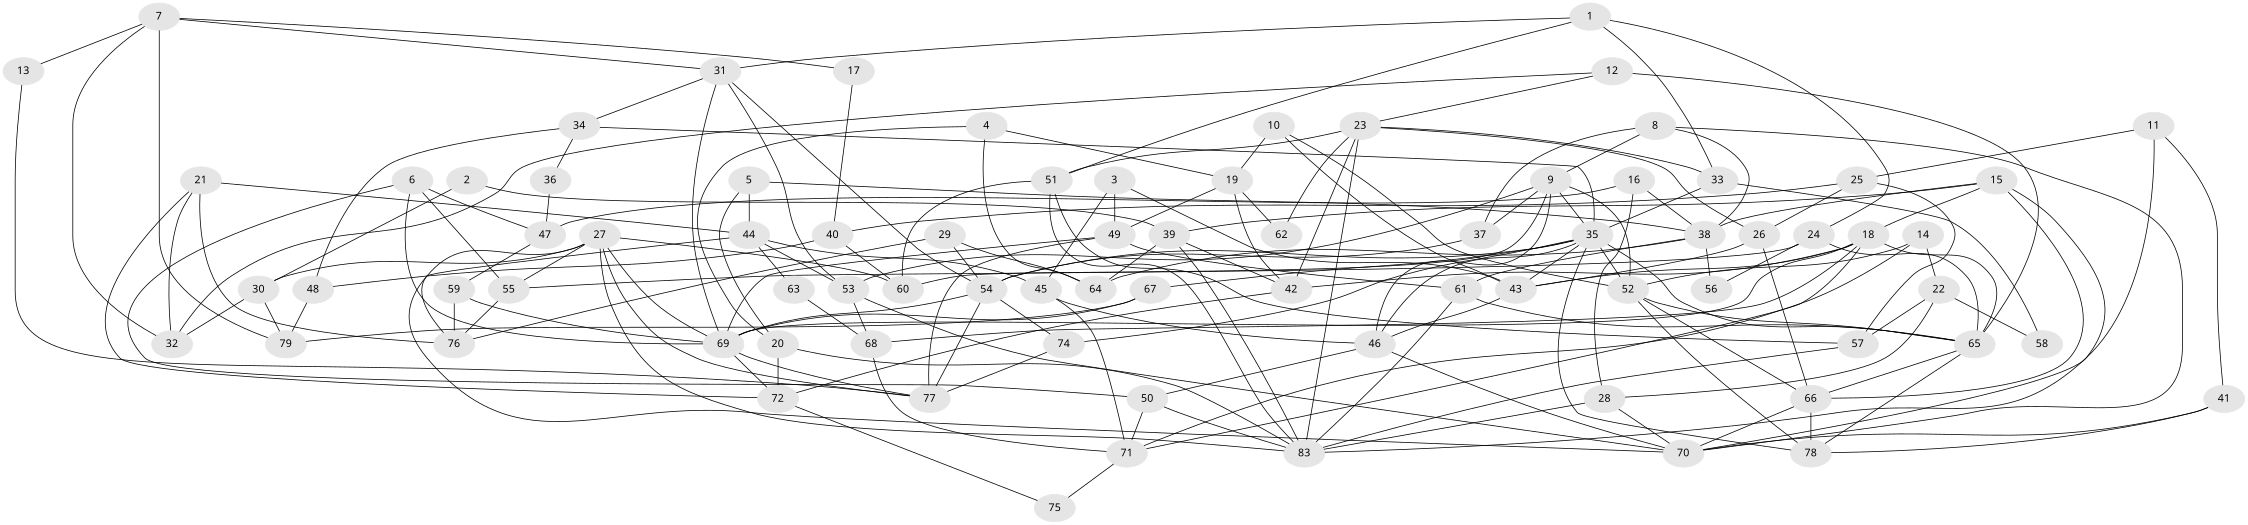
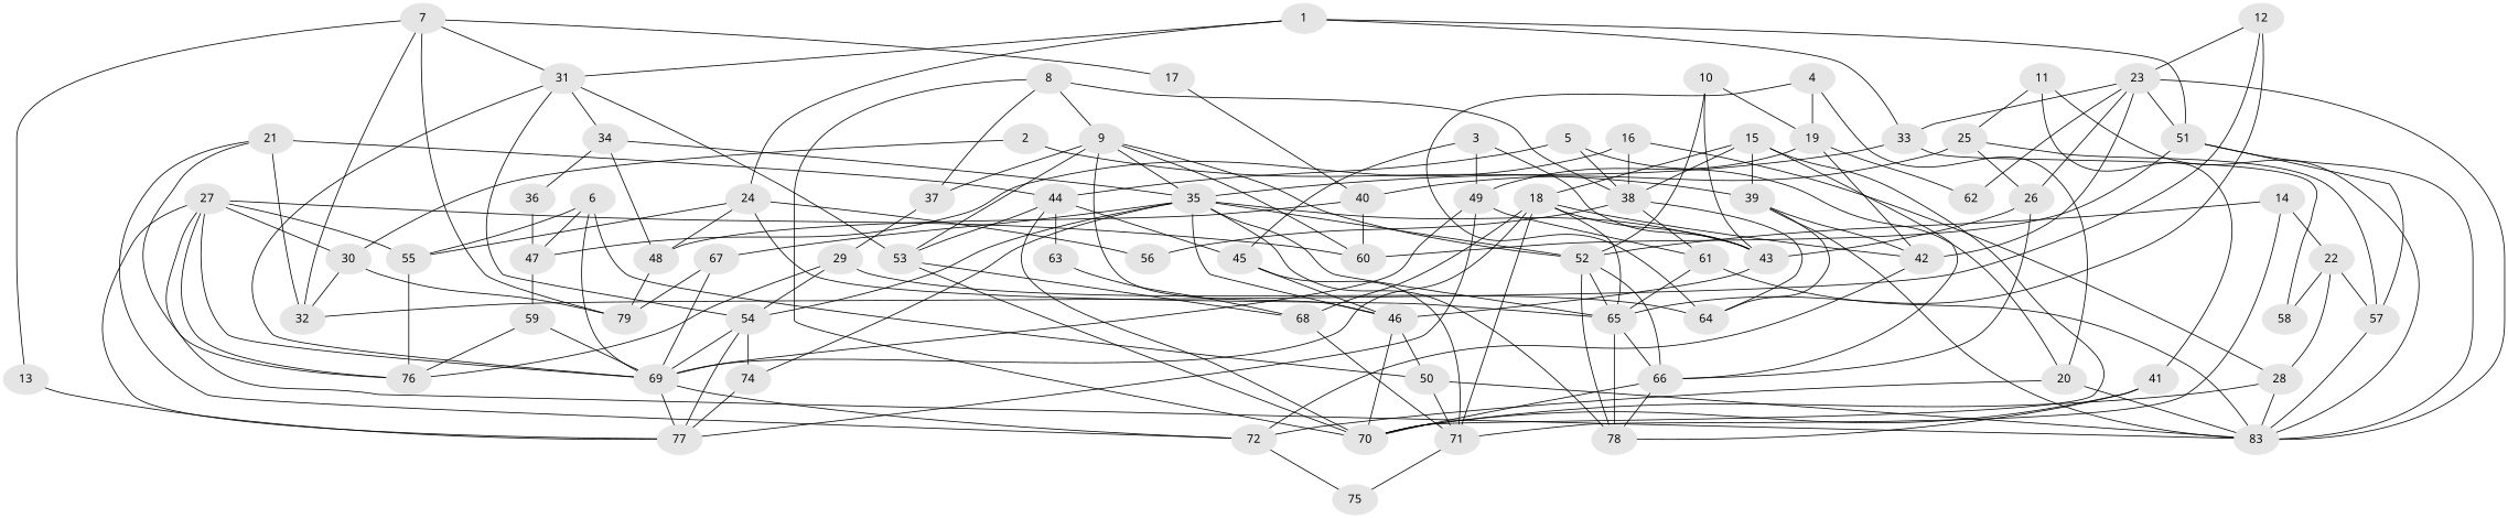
  graph {
    fontname="Noto Sans"
    node [color=gray90 fontname="Noto Sans" style=filled]
    edge [fontname="Noto Sans" weight=1.0]
    1
    24
    31
    33
    51
    55
    48
    65
    56
    69
    53
    54
    34
    35
    58
    60
    n17 [label=83]
    57
    2
    30
    39
    22
    28
    32
    79
    64
    42
    3
    43
    45
    49
    46
    71
    77
    61
    4
    19
    20
    62
    72
    5
    38
    44
    70
    63
    6
    47
    50
    59
    76
    7
    13
    17
    40
    8
    9
    37
    52
    67
    78
    74
    66
    68
    10
    11
    25
    41
    26
    12
    23
    14
    75
    15
    18
    16
    21
    27
    29
    36
    1 -- 24
    1 -- 31
    1 -- 33
    1 -- 51
    24 -- 55
+   24 -- 48
    24 -- 65 [weight=2.0]
    24 -- 56
    31 -- 69
    31 -- 53
    31 -- 54
    31 -- 34
    33 -- 35
    33 -- 58
    51 -- 60
    51 -- n17
    51 -- 57
    55 -- 76
    48 -- 79
    65 -- 78
    65 -- 66
    69 -- 77
    69 -- 72
    53 -- 70
    53 -- 68
    54 -- 69
    54 -- 77
    54 -- 74
    34 -- 48
    34 -- 35
    34 -- 36
    35 -- 65
    35 -- 54
    35 -- 43
    35 -- 46
    35 -- 52
    35 -- 67
    35 -- 78
    35 -- 74
    57 -- n17
    2 -- 30
    2 -- 39
    30 -- 32
    30 -- 79
    39 -- n17
    39 -- 64
    39 -- 42
    22 -- 58
    22 -- 57
    22 -- 28
    28 -- n17
    28 -- 70
    42 -- 72
    3 -- 43
    3 -- 45
    3 -- 49
    43 -- 46
    45 -- 46
    45 -- 71
    49 -- 69
    49 -- 77
    49 -- 61
    46 -- 70
    46 -- 50 [weight=2.0]
    71 -- 75
    61 -- 65
    61 -- n17
    4 -- 64
    4 -- 19
    4 -- 20
    19 -- 42
    19 -- 49
    19 -- 62
    20 -- n17
    20 -- 72
    72 -- 75
    5 -- 20
    5 -- 38
    5 -- 44
    38 -- 56
    38 -- 64
    38 -- 61
    44 -- 53
    44 -- 45
    44 -- 70
    44 -- 63
    63 -- 68
    6 -- 55
    6 -- 69
    6 -- 47
    6 -- 50
    47 -- 59
    50 -- n17
    50 -- 71
    59 -- 69
    59 -- 76
    7 -- 31
    7 -- 32
    7 -- 79
    7 -- 13
    7 -- 17
    13 -- 77
    17 -- 40
    40 -- 48
    40 -- 60
    8 -- 38
    8 -- 70
    8 -- 9
    8 -- 37
    9 -- 53
    9 -- 35
    9 -- 60
    9 -- 46 [weight=2.0]
    9 -- 37
    9 -- 52
-   37 -- 54
+   37 -- 29
    52 -- 65
    52 -- 78
    52 -- 66
    67 -- 69
    67 -- 79
    74 -- 77
    66 -- 70
    66 -- 78
    68 -- 71
    10 -- 43
    10 -- 19
    10 -- 52
    11 -- n17
    11 -- 25
    11 -- 41
    25 -- 57
    25 -- 40
    25 -- 26
    41 -- 70
    41 -- 78
    26 -- 43
    26 -- 66
    12 -- 65 [weight=2.0]
    12 -- 32
    12 -- 23
    23 -- 33
    23 -- 51 [weight=2.0]
    23 -- n17
    23 -- 42
    23 -- 62
    23 -- 26
    14 -- 22
    14 -- 71
    14 -- 52
    15 -- 39
    15 -- 38
    15 -- 70
    15 -- 66
    15 -- 18
    18 -- 65
    18 -- 69
    18 -- 42
    18 -- 43
    18 -- 71
    18 -- 68
    16 -- 28
    16 -- 38
    16 -- 47
    21 -- 32 [weight=2.0]
    21 -- 72
    21 -- 44
    21 -- 76
    27 -- 55
    27 -- 69
    27 -- 60
    27 -- n17
    27 -- 30
    27 -- 77
    27 -- 76
    29 -- 54
    29 -- 64
    29 -- 76
    36 -- 47 [weight=2.0]
  }
